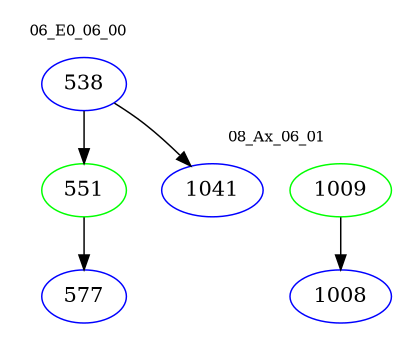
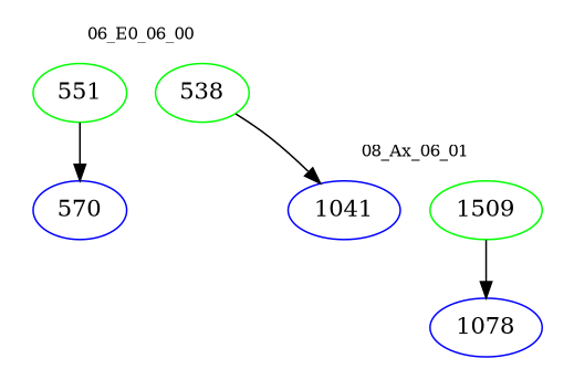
  digraph {
    node [color=green]
    edge [color=black]
-   n1 [label=1009]
-   n2 [color=blue label=1008]
+   n1 [label=1509]
+   n2 [color=blue label=1078]
    n3 [color=blue label=1041]
-   n4 [color=blue label=538]
+   n4 [label=538]
    n5 [label=551]
-   n6 [color=blue label=577]
+   n6 [color=blue label=570]
    subgraph cluster_1 {
      color=white
      fontsize=10
      label="08_Ax_06_01"
      n1
      n2
      n3
    }
    subgraph cluster_2 {
      color=white
      fontsize=10
      label="06_E0_06_00"
      n4
      n5
      n6
    }
    n1 -> n2
    n4 -> n3
-   n4 -> n5
    n5 -> n6
  }
